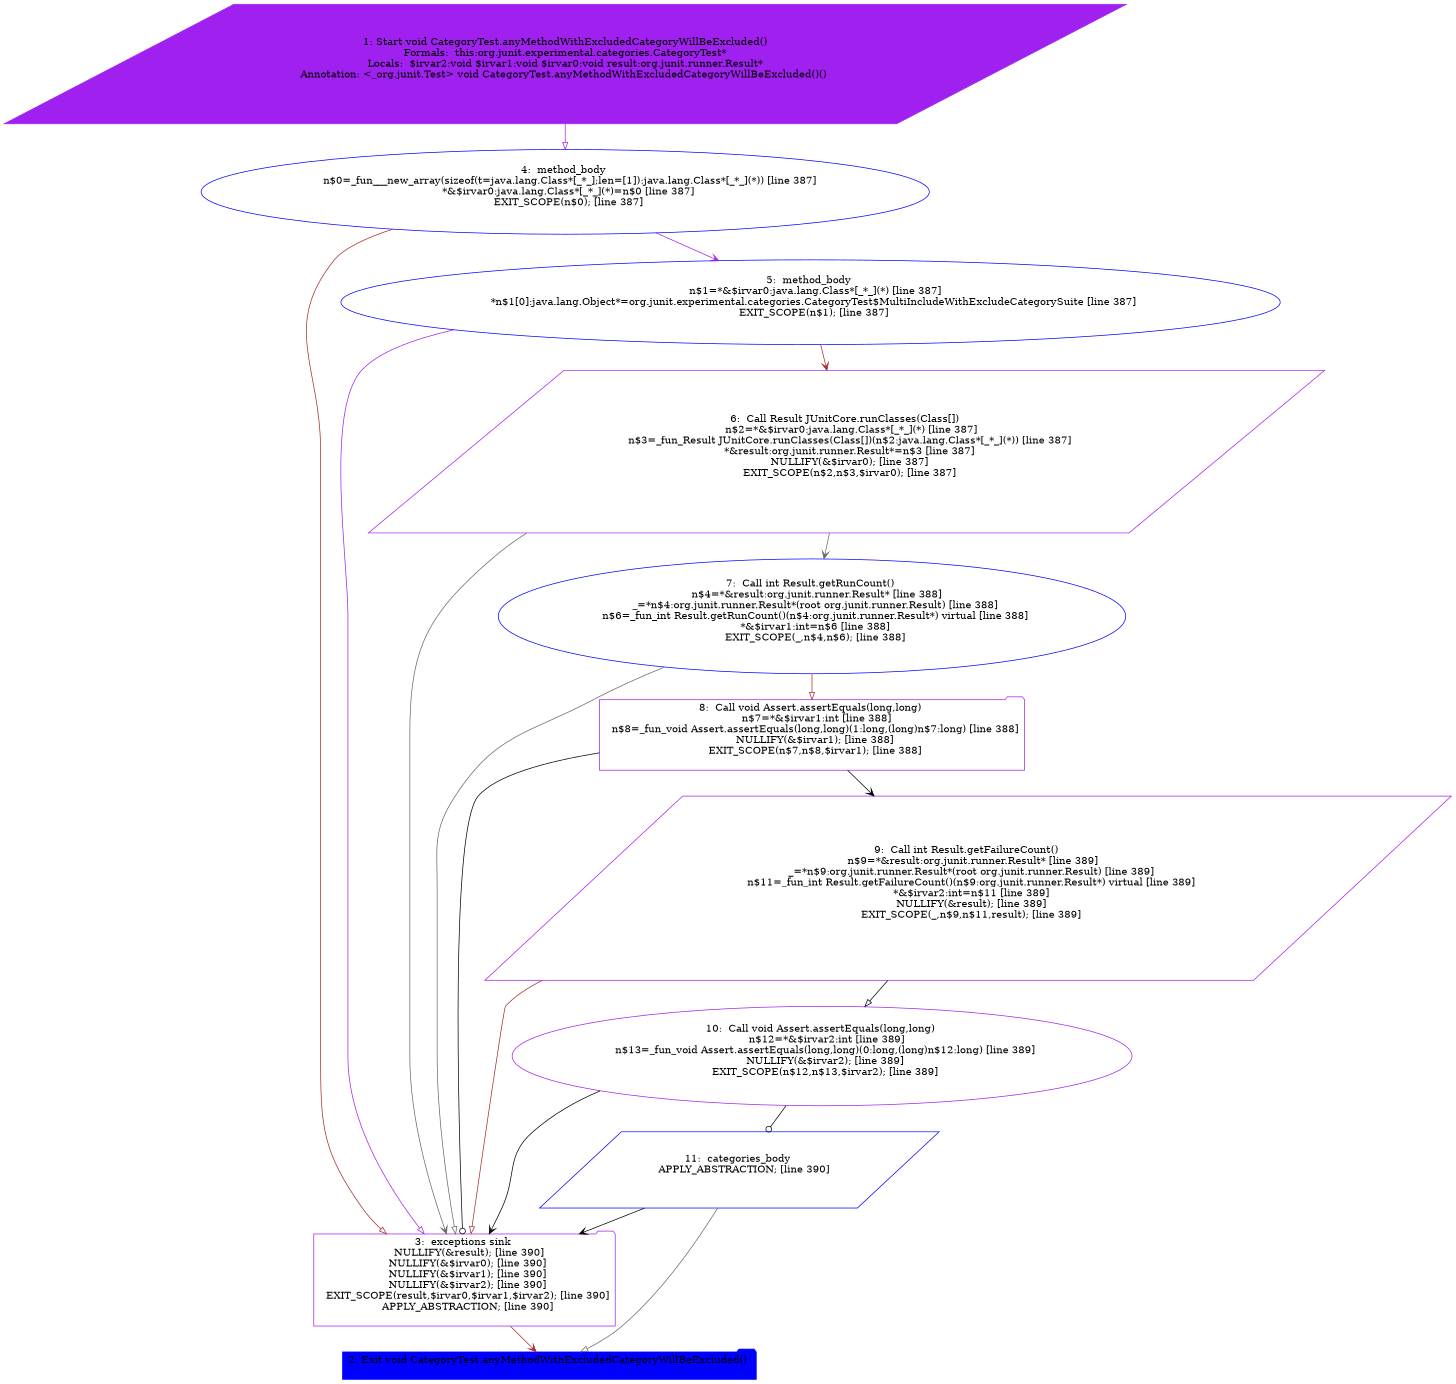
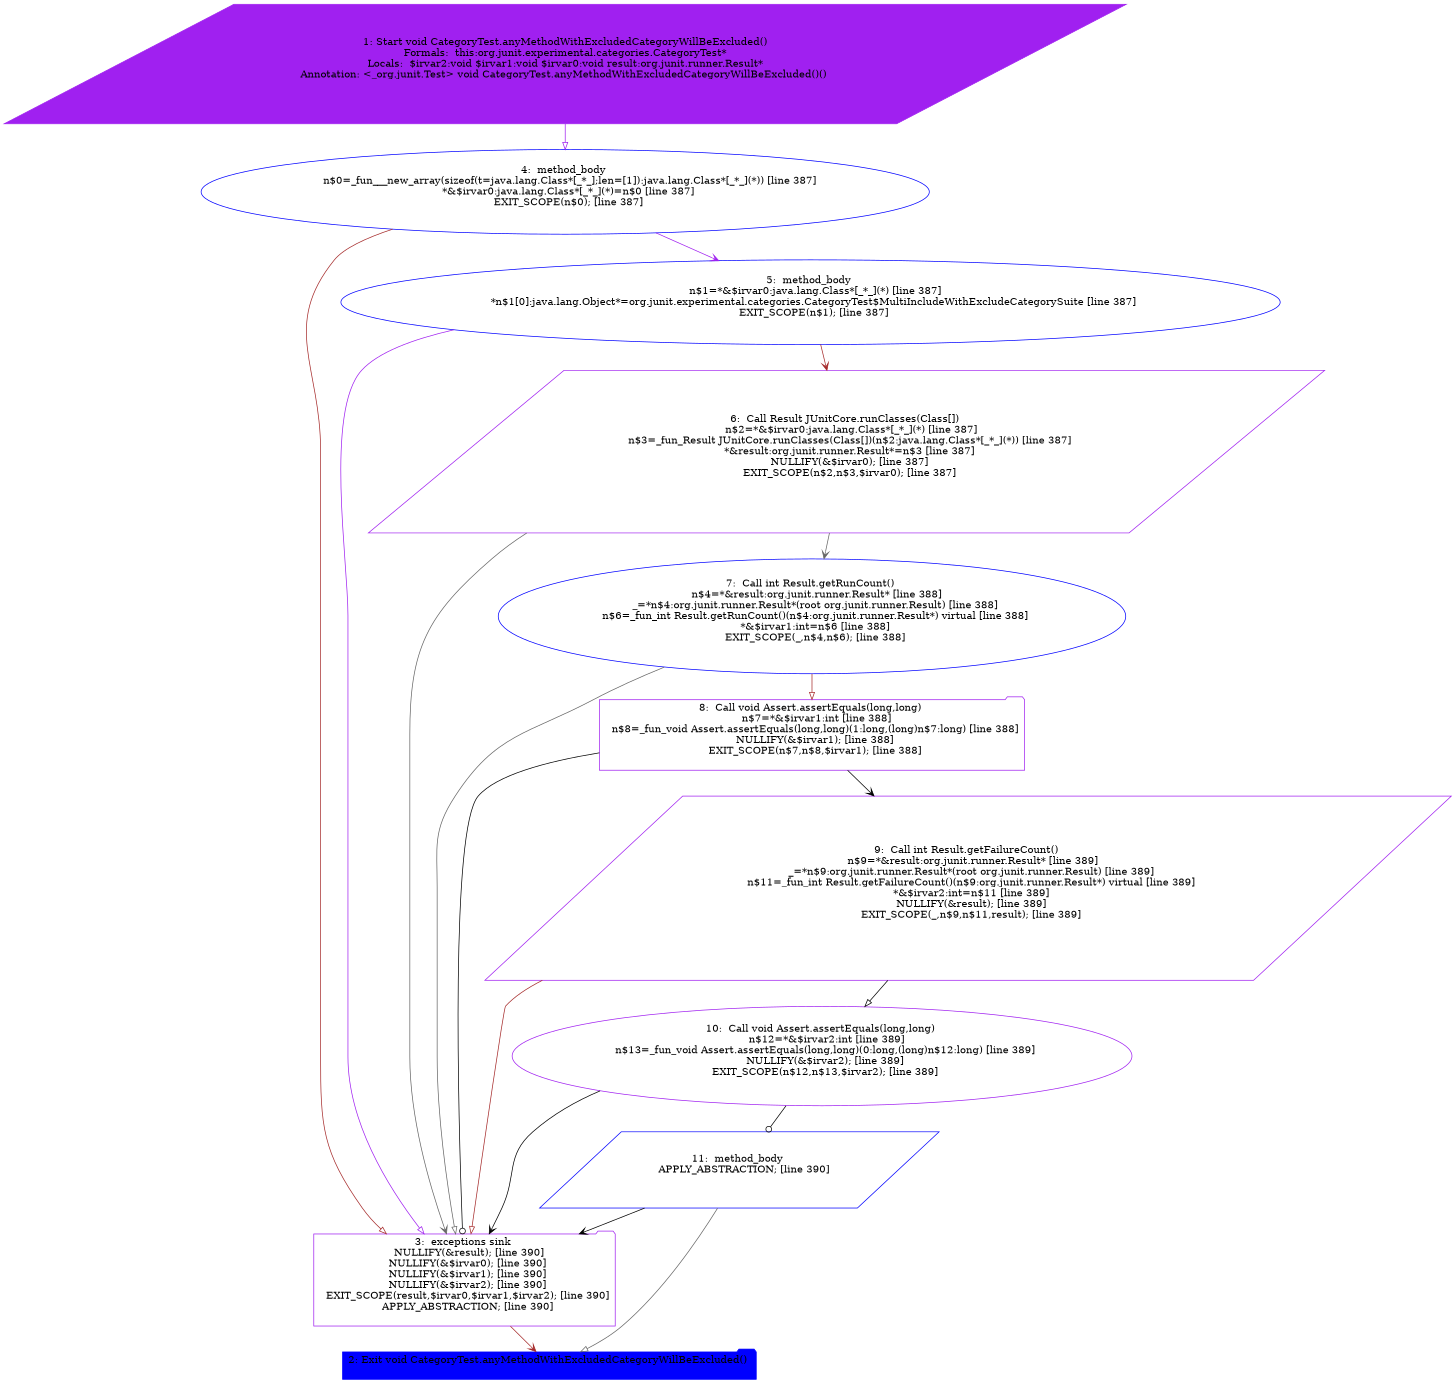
  digraph {
    node [color=purple shape=parallelogram]
    edge [color=black arrowhead=onormal]
    n1 [label="1: Start void CategoryTest.anyMethodWithExcludedCategoryWillBeExcluded()\nFormals:  this:org.junit.experimental.categories.CategoryTest*\nLocals:  $irvar2:void $irvar1:void $irvar0:void result:org.junit.runner.Result*\nAnnotation: <_org.junit.Test> void CategoryTest.anyMethodWithExcludedCategoryWillBeExcluded()() \n  " style=filled]
    n2 [label="4:  method_body \n   n$0=_fun___new_array(sizeof(t=java.lang.Class*[_*_];len=[1]):java.lang.Class*[_*_](*)) [line 387]\n  *&$irvar0:java.lang.Class*[_*_](*)=n$0 [line 387]\n  EXIT_SCOPE(n$0); [line 387]\n " shape=ellipse color=blue]
    n3 [label="3:  exceptions sink \n   NULLIFY(&result); [line 390]\n  NULLIFY(&$irvar0); [line 390]\n  NULLIFY(&$irvar1); [line 390]\n  NULLIFY(&$irvar2); [line 390]\n  EXIT_SCOPE(result,$irvar0,$irvar1,$irvar2); [line 390]\n  APPLY_ABSTRACTION; [line 390]\n " shape=folder]
    n4 [label="5:  method_body \n   n$1=*&$irvar0:java.lang.Class*[_*_](*) [line 387]\n  *n$1[0]:java.lang.Object*=org.junit.experimental.categories.CategoryTest$MultiIncludeWithExcludeCategorySuite [line 387]\n  EXIT_SCOPE(n$1); [line 387]\n " shape=ellipse color=blue]
    n5 [color=blue label="2: Exit void CategoryTest.anyMethodWithExcludedCategoryWillBeExcluded() \n  " style=filled shape=folder]
    n6 [label="6:  Call Result JUnitCore.runClasses(Class[]) \n   n$2=*&$irvar0:java.lang.Class*[_*_](*) [line 387]\n  n$3=_fun_Result JUnitCore.runClasses(Class[])(n$2:java.lang.Class*[_*_](*)) [line 387]\n  *&result:org.junit.runner.Result*=n$3 [line 387]\n  NULLIFY(&$irvar0); [line 387]\n  EXIT_SCOPE(n$2,n$3,$irvar0); [line 387]\n "]
    n7 [label="7:  Call int Result.getRunCount() \n   n$4=*&result:org.junit.runner.Result* [line 388]\n  _=*n$4:org.junit.runner.Result*(root org.junit.runner.Result) [line 388]\n  n$6=_fun_int Result.getRunCount()(n$4:org.junit.runner.Result*) virtual [line 388]\n  *&$irvar1:int=n$6 [line 388]\n  EXIT_SCOPE(_,n$4,n$6); [line 388]\n " shape=ellipse color=blue]
    n8 [label="8:  Call void Assert.assertEquals(long,long) \n   n$7=*&$irvar1:int [line 388]\n  n$8=_fun_void Assert.assertEquals(long,long)(1:long,(long)n$7:long) [line 388]\n  NULLIFY(&$irvar1); [line 388]\n  EXIT_SCOPE(n$7,n$8,$irvar1); [line 388]\n " shape=folder]
    n9 [label="9:  Call int Result.getFailureCount() \n   n$9=*&result:org.junit.runner.Result* [line 389]\n  _=*n$9:org.junit.runner.Result*(root org.junit.runner.Result) [line 389]\n  n$11=_fun_int Result.getFailureCount()(n$9:org.junit.runner.Result*) virtual [line 389]\n  *&$irvar2:int=n$11 [line 389]\n  NULLIFY(&result); [line 389]\n  EXIT_SCOPE(_,n$9,n$11,result); [line 389]\n "]
    n10 [label="10:  Call void Assert.assertEquals(long,long) \n   n$12=*&$irvar2:int [line 389]\n  n$13=_fun_void Assert.assertEquals(long,long)(0:long,(long)n$12:long) [line 389]\n  NULLIFY(&$irvar2); [line 389]\n  EXIT_SCOPE(n$12,n$13,$irvar2); [line 389]\n " shape=ellipse]
-   n11 [label="11:  categories_body \n   APPLY_ABSTRACTION; [line 390]\n " color=blue]
+   n11 [label="11:  method_body \n   APPLY_ABSTRACTION; [line 390]\n " color=blue]
    n1 -> n2 [color=purple]
    n2 -> n3 [color=brown]
    n2 -> n4 [color=purple arrowhead=vee]
    n3 -> n5 [color=brown arrowhead=vee]
    n4 -> n3 [color=purple]
    n4 -> n6 [color=brown arrowhead=vee]
    n6 -> n3 [color=gray40 arrowhead=vee]
    n6 -> n7 [color=gray40 arrowhead=vee]
    n7 -> n3 [color=gray40]
    n7 -> n8 [color=brown]
    n8 -> n3 [arrowhead=odot]
    n8 -> n9 [arrowhead=vee]
    n9 -> n3 [color=brown]
    n9 -> n10
    n10 -> n3 [arrowhead=vee]
    n10 -> n11 [arrowhead=odot]
    n11 -> n3 [arrowhead=vee]
    n11 -> n5 [color=gray40]
  }
